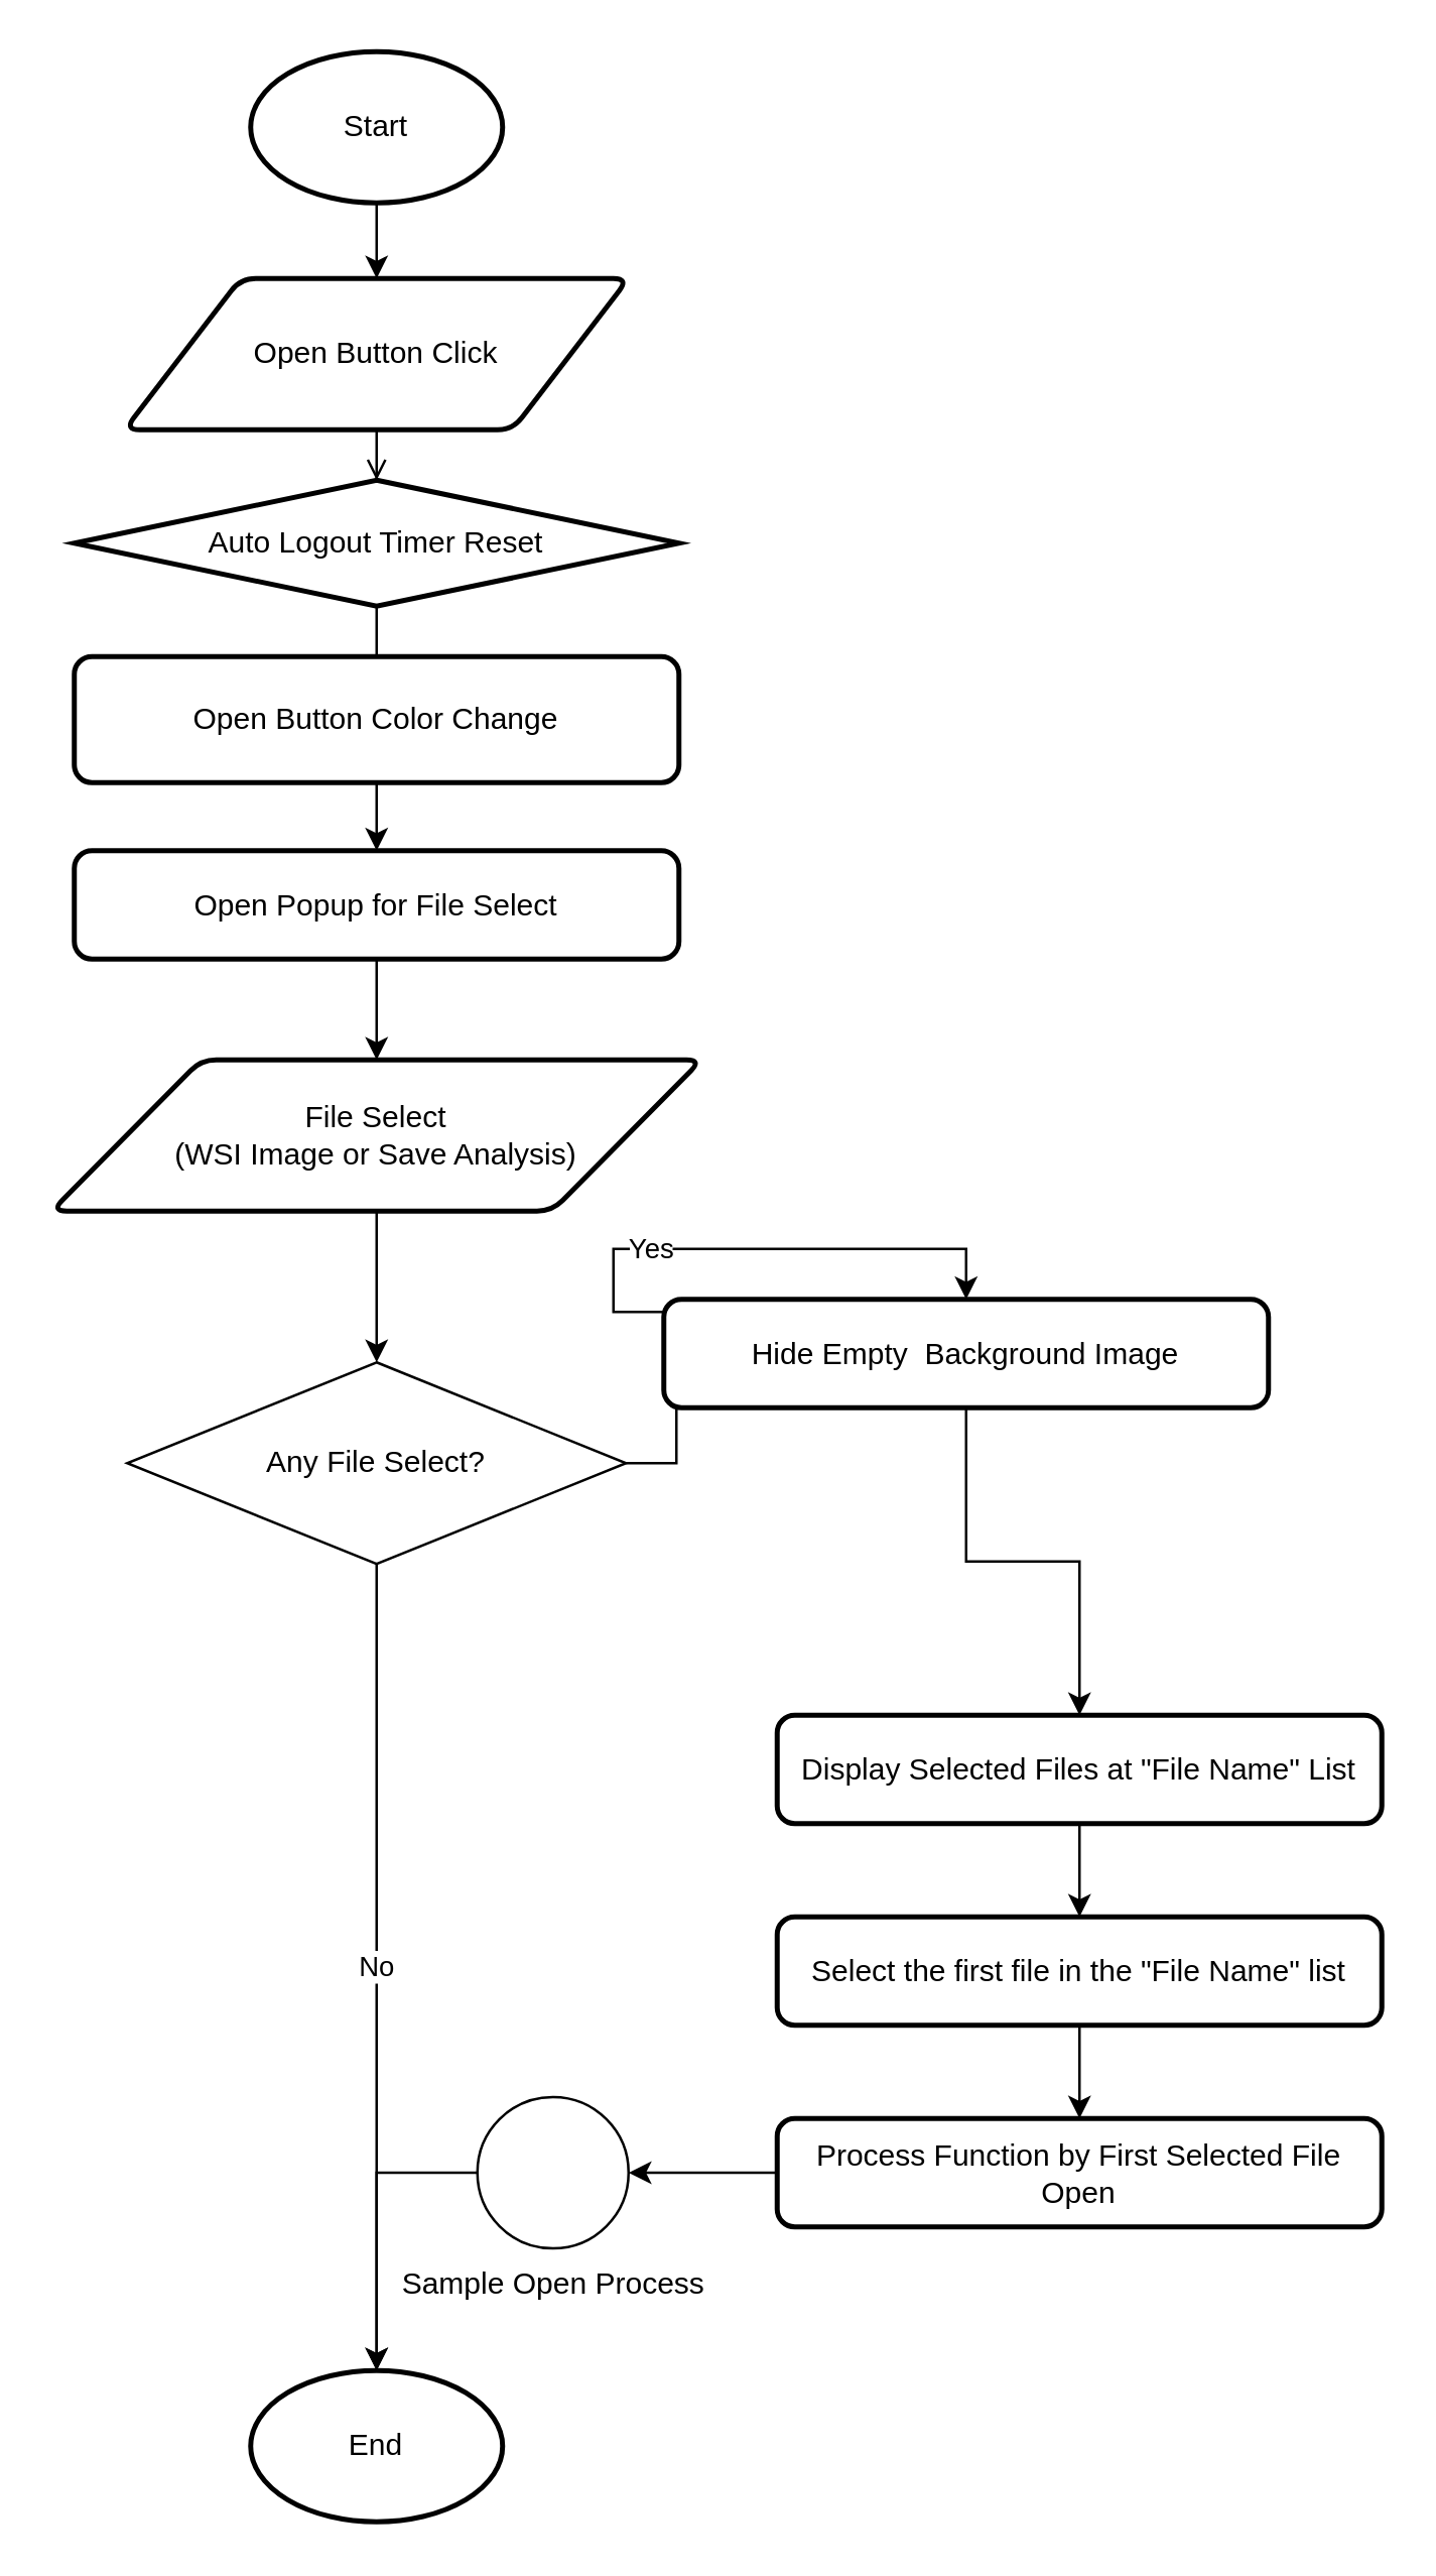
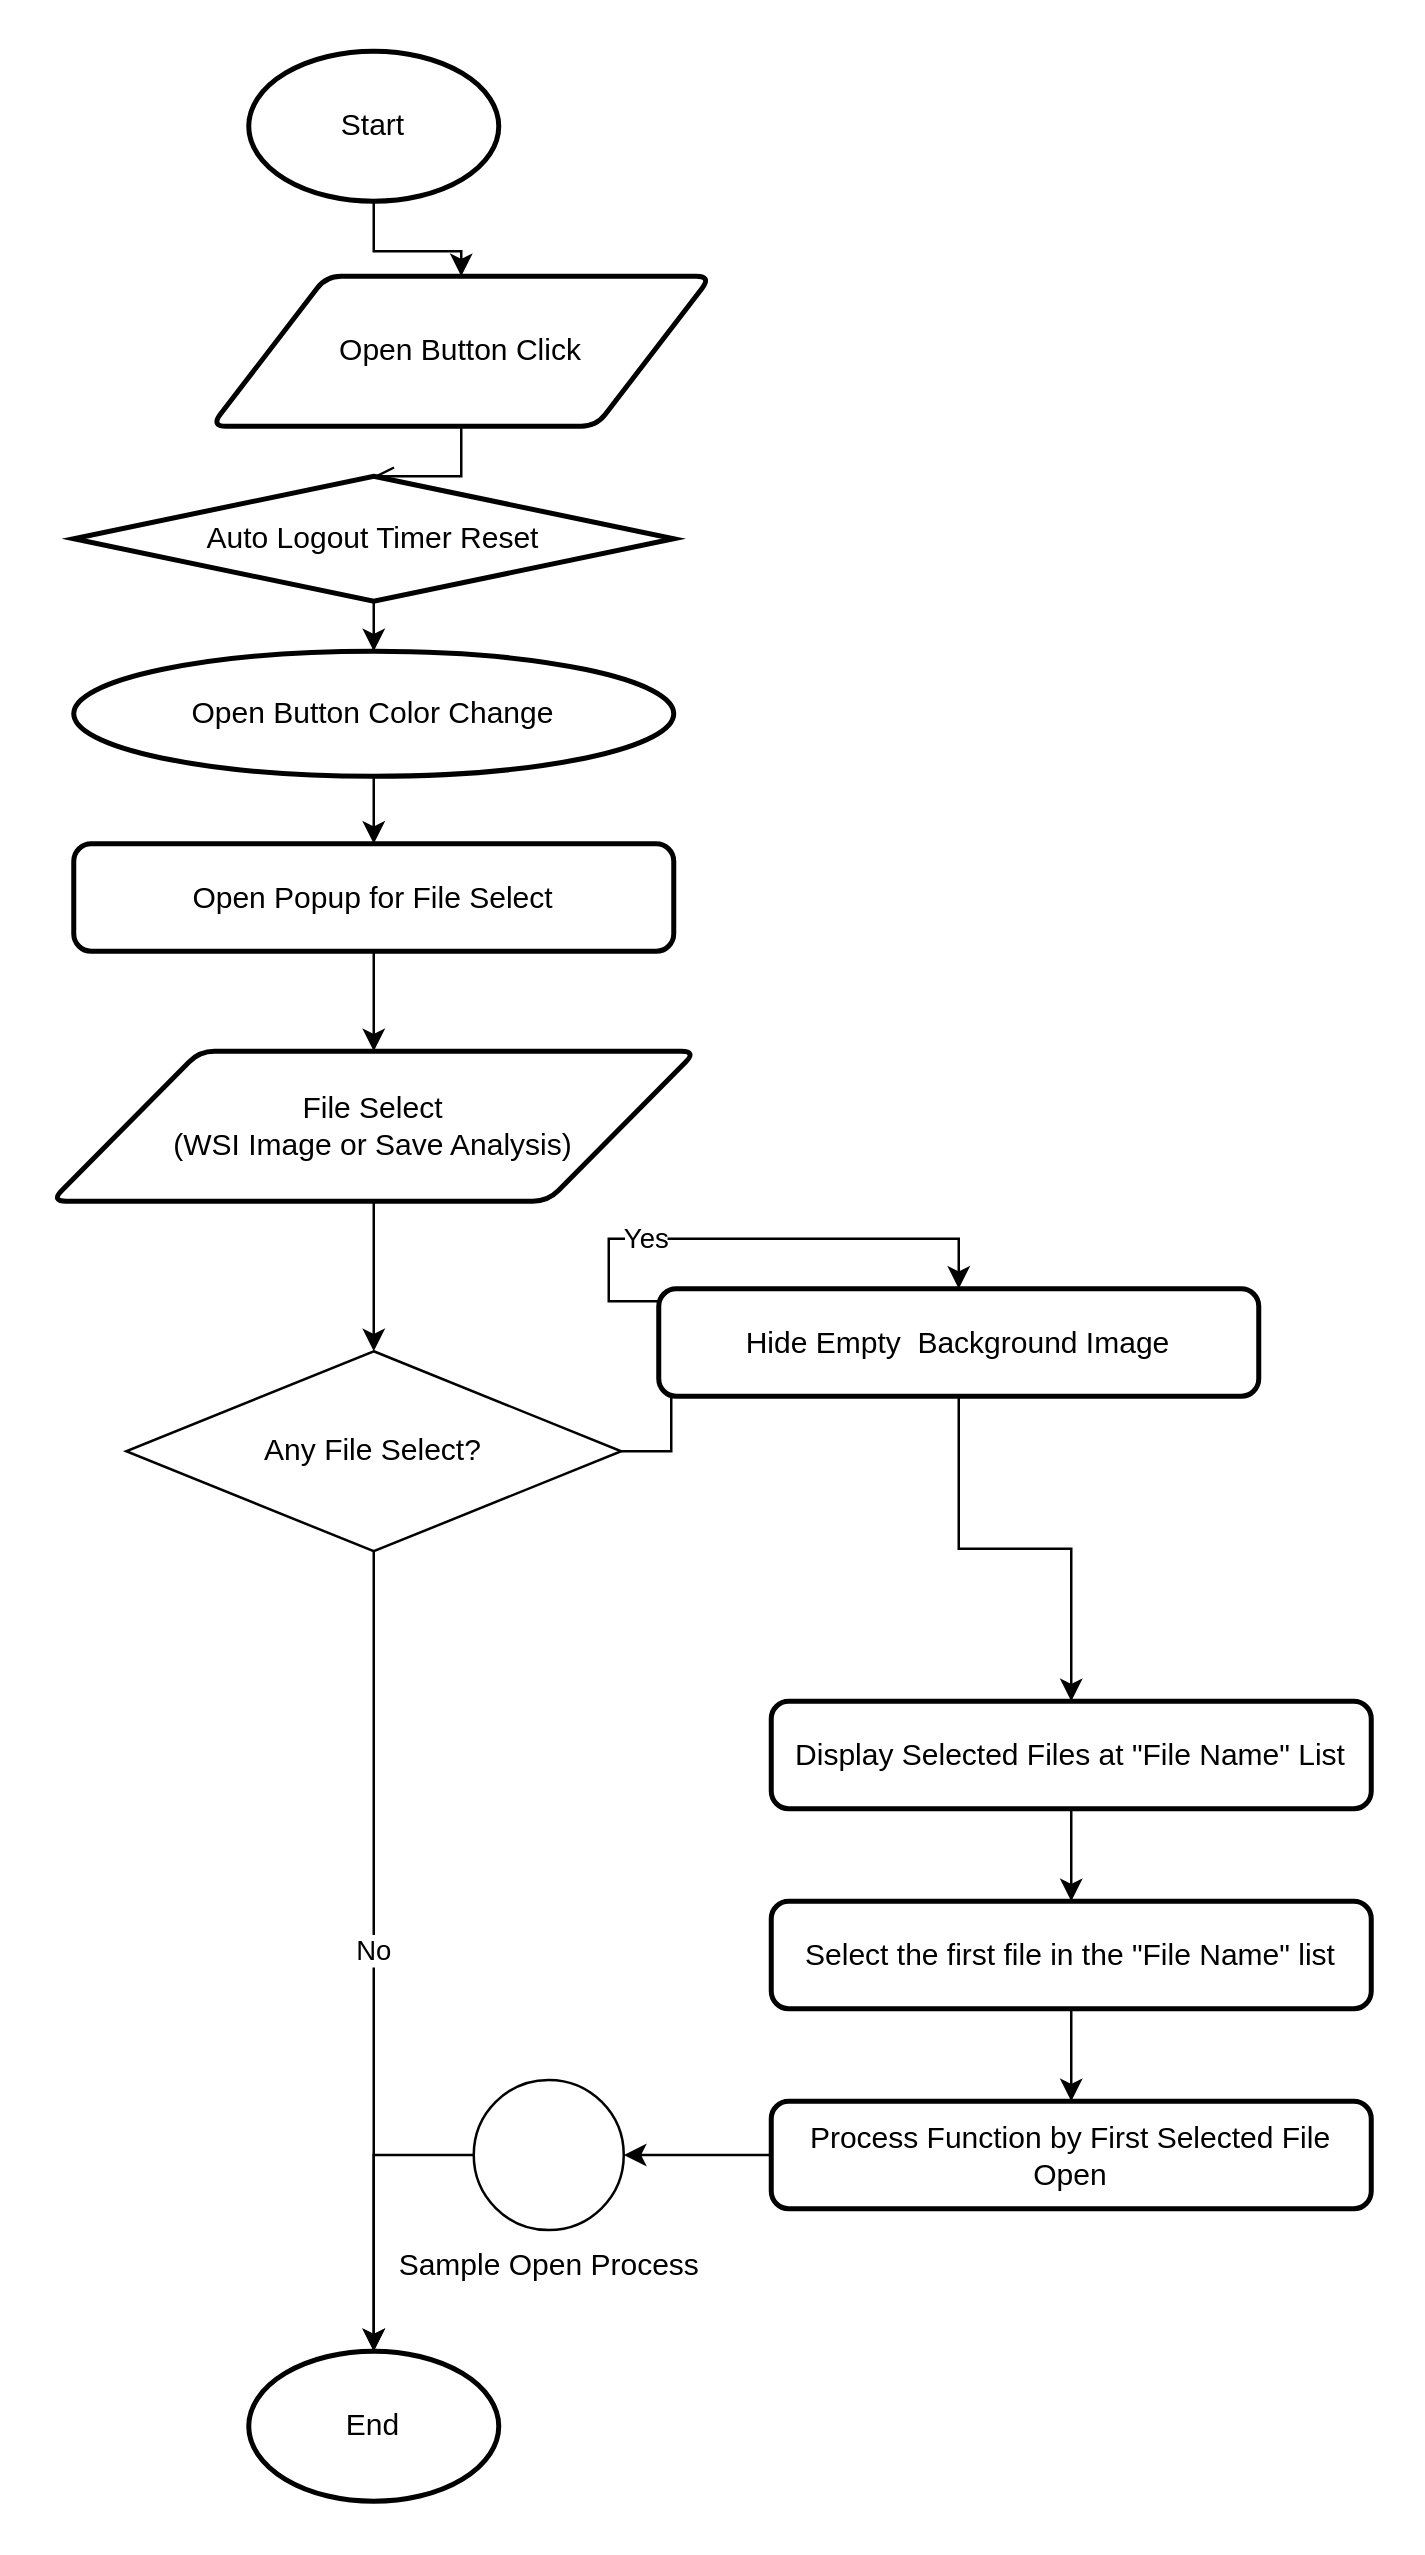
  <mxCell id="0" />
  <mxCell id="1" parent="0" />
  <mxCell id="2" style="edgeStyle=orthogonalEdgeStyle;rounded=0;orthogonalLoop=1;jettySize=auto;html=1;exitX=0.5;exitY=1;exitDx=0;exitDy=0;exitPerimeter=0;entryX=0.5;entryY=0;entryDx=0;entryDy=0;" parent="1" source="3" target="6" edge="1"><mxGeometry relative="1" as="geometry" /></mxCell>
  <mxCell id="3" value="Start" style="strokeWidth=2;html=1;shape=mxgraph.flowchart.start_1;whiteSpace=wrap;" parent="1" vertex="1"><mxGeometry x="99" y="20" width="100" height="60" as="geometry" /></mxCell>
  <mxCell id="4" value="End" style="strokeWidth=2;html=1;shape=mxgraph.flowchart.start_1;whiteSpace=wrap;" parent="1" vertex="1"><mxGeometry x="99" y="940" width="100" height="60" as="geometry" /></mxCell>
  <mxCell id="5" style="edgeStyle=orthogonalEdgeStyle;rounded=0;orthogonalLoop=1;jettySize=auto;html=1;exitX=0.5;exitY=1;exitDx=0;exitDy=0;endArrow=open;" parent="1" source="6" target="10" edge="1"><mxGeometry relative="1" as="geometry" /></mxCell>
- <mxCell id="6" value="Open Button Click" style="shape=parallelogram;html=1;strokeWidth=2;perimeter=parallelogramPerimeter;whiteSpace=wrap;rounded=1;arcSize=12;size=0.23;" parent="1" vertex="1"><mxGeometry x="49" y="110" width="200" height="60" as="geometry" /></mxCell>
+ <mxCell id="6" value="Open Button Click" style="shape=parallelogram;html=1;strokeWidth=2;perimeter=parallelogramPerimeter;whiteSpace=wrap;rounded=1;arcSize=12;size=0.23;" parent="1" vertex="1"><mxGeometry x="84" y="110" width="200" height="60" as="geometry" /></mxCell>
  <mxCell id="7" style="edgeStyle=orthogonalEdgeStyle;rounded=0;orthogonalLoop=1;jettySize=auto;html=1;entryX=0.5;entryY=0;entryDx=0;entryDy=0;" parent="1" source="8" target="17" edge="1"><mxGeometry relative="1" as="geometry" /></mxCell>
  <mxCell id="8" value="File Select &lt;br&gt;(WSI Image or Save Analysis)" style="shape=parallelogram;html=1;strokeWidth=2;perimeter=parallelogramPerimeter;whiteSpace=wrap;rounded=1;arcSize=12;size=0.23;" parent="1" vertex="1"><mxGeometry x="20" y="420" width="258" height="60" as="geometry" /></mxCell>
- <mxCell id="9" style="edgeStyle=orthogonalEdgeStyle;rounded=0;orthogonalLoop=1;jettySize=auto;html=1;exitX=0.5;exitY=1;exitDx=0;exitDy=0;endArrow=none;" parent="1" source="10" target="12" edge="1"><mxGeometry relative="1" as="geometry" /></mxCell>
+ <mxCell id="9" style="edgeStyle=orthogonalEdgeStyle;rounded=0;orthogonalLoop=1;jettySize=auto;html=1;exitX=0.5;exitY=1;exitDx=0;exitDy=0;" parent="1" source="10" target="12" edge="1"><mxGeometry relative="1" as="geometry" /></mxCell>
  <mxCell id="10" value="Auto Logout Timer Reset" style="rhombus;whiteSpace=wrap;html=1;absoluteArcSize=1;arcSize=14;strokeWidth=2;" parent="1" vertex="1"><mxGeometry x="29" y="190" width="240" height="50" as="geometry" /></mxCell>
  <mxCell id="11" style="edgeStyle=orthogonalEdgeStyle;rounded=0;orthogonalLoop=1;jettySize=auto;html=1;exitX=0.5;exitY=1;exitDx=0;exitDy=0;" parent="1" source="12" target="14" edge="1"><mxGeometry relative="1" as="geometry"><mxPoint x="149" y="320" as="targetPoint" /></mxGeometry></mxCell>
- <mxCell id="12" value="Open Button Color Change" style="rounded=1;whiteSpace=wrap;html=1;absoluteArcSize=1;arcSize=14;strokeWidth=2;" parent="1" vertex="1"><mxGeometry x="29" y="260" width="240" height="50" as="geometry" /></mxCell>
+ <mxCell id="12" value="Open Button Color Change" style="ellipse;whiteSpace=wrap;html=1;absoluteArcSize=1;arcSize=14;strokeWidth=2;" parent="1" vertex="1"><mxGeometry x="29" y="260" width="240" height="50" as="geometry" /></mxCell>
  <mxCell id="13" style="edgeStyle=orthogonalEdgeStyle;rounded=0;orthogonalLoop=1;jettySize=auto;html=1;entryX=0.5;entryY=0;entryDx=0;entryDy=0;" parent="1" source="14" target="8" edge="1"><mxGeometry relative="1" as="geometry" /></mxCell>
  <mxCell id="14" value="Open Popup for File Select" style="rounded=1;whiteSpace=wrap;html=1;absoluteArcSize=1;arcSize=14;strokeWidth=2;" parent="1" vertex="1"><mxGeometry x="29" y="337" width="240" height="43" as="geometry" /></mxCell>
  <mxCell id="15" value="No" style="edgeStyle=orthogonalEdgeStyle;rounded=0;orthogonalLoop=1;jettySize=auto;html=1;" parent="1" source="17" target="4" edge="1"><mxGeometry relative="1" as="geometry" /></mxCell>
  <mxCell id="16" value="Yes" style="edgeStyle=orthogonalEdgeStyle;rounded=0;orthogonalLoop=1;jettySize=auto;html=1;entryX=0.5;entryY=0;entryDx=0;entryDy=0;" parent="1" source="17" target="19" edge="1"><mxGeometry relative="1" as="geometry" /></mxCell>
  <mxCell id="17" value="Any File Select?" style="rhombus;whiteSpace=wrap;html=1;" parent="1" vertex="1"><mxGeometry x="50" y="540" width="198" height="80" as="geometry" /></mxCell>
  <mxCell id="18" style="edgeStyle=orthogonalEdgeStyle;rounded=0;orthogonalLoop=1;jettySize=auto;html=1;entryX=0.5;entryY=0;entryDx=0;entryDy=0;" parent="1" source="19" target="21" edge="1"><mxGeometry relative="1" as="geometry" /></mxCell>
  <mxCell id="19" value="Hide Empty&amp;nbsp; Background Image" style="rounded=1;whiteSpace=wrap;html=1;absoluteArcSize=1;arcSize=14;strokeWidth=2;" parent="1" vertex="1"><mxGeometry x="263" y="515" width="240" height="43" as="geometry" /></mxCell>
  <mxCell id="20" style="edgeStyle=orthogonalEdgeStyle;rounded=0;orthogonalLoop=1;jettySize=auto;html=1;entryX=0.5;entryY=0;entryDx=0;entryDy=0;" parent="1" source="21" target="25" edge="1"><mxGeometry relative="1" as="geometry"><mxPoint x="428" y="750" as="targetPoint" /></mxGeometry></mxCell>
  <mxCell id="21" value="Display Selected Files at &quot;File Name&quot; List" style="rounded=1;whiteSpace=wrap;html=1;absoluteArcSize=1;arcSize=14;strokeWidth=2;" parent="1" vertex="1"><mxGeometry x="308" y="680" width="240" height="43" as="geometry" /></mxCell>
  <mxCell id="22" style="edgeStyle=orthogonalEdgeStyle;rounded=0;orthogonalLoop=1;jettySize=auto;html=1;exitX=0;exitY=0.5;exitDx=0;exitDy=0;entryX=1;entryY=0.5;entryDx=0;entryDy=0;entryPerimeter=0;" parent="1" source="23" target="27" edge="1"><mxGeometry relative="1" as="geometry" /></mxCell>
  <mxCell id="23" value="Process Function by First Selected File Open" style="rounded=1;whiteSpace=wrap;html=1;absoluteArcSize=1;arcSize=14;strokeWidth=2;" parent="1" vertex="1"><mxGeometry x="308" y="840" width="240" height="43" as="geometry" /></mxCell>
  <mxCell id="24" style="edgeStyle=orthogonalEdgeStyle;rounded=0;orthogonalLoop=1;jettySize=auto;html=1;entryX=0.5;entryY=0;entryDx=0;entryDy=0;" parent="1" source="25" target="23" edge="1"><mxGeometry relative="1" as="geometry" /></mxCell>
  <mxCell id="25" value="Select the first file in the &quot;File Name&quot; list" style="rounded=1;whiteSpace=wrap;html=1;absoluteArcSize=1;arcSize=14;strokeWidth=2;" parent="1" vertex="1"><mxGeometry x="308" y="760" width="240" height="43" as="geometry" /></mxCell>
  <mxCell id="26" style="edgeStyle=orthogonalEdgeStyle;rounded=0;orthogonalLoop=1;jettySize=auto;html=1;exitX=0;exitY=0.5;exitDx=0;exitDy=0;exitPerimeter=0;entryX=0.5;entryY=0;entryDx=0;entryDy=0;entryPerimeter=0;" parent="1" source="27" target="4" edge="1"><mxGeometry relative="1" as="geometry" /></mxCell>
  <mxCell id="27" value="Sample Open Process" style="verticalLabelPosition=bottom;verticalAlign=top;html=1;shape=mxgraph.flowchart.on-page_reference;" parent="1" vertex="1"><mxGeometry x="189" y="831.5" width="60" height="60" as="geometry" /></mxCell>
